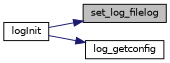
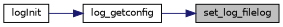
  digraph {
    rankdir=RL
    node [color=black fillcolor=white fontname=Helvetica fontsize=10 shape=record style=filled]
    edge [color=midnightblue dir=back fontname=Helvetica fontsize=10 labelfontname=Helvetica labelfontsize=10 style=solid]
    n1 [fillcolor=grey75 fontcolor=black height=0.2 label=set_log_filelog width=0.4]
    n2 [height=0.2 label=log_getconfig width=0.4]
    n3 [height=0.2 label=logInit width=0.4]
-   n1 -> n3
+   n1 -> n2
    n2 -> n3
  }
